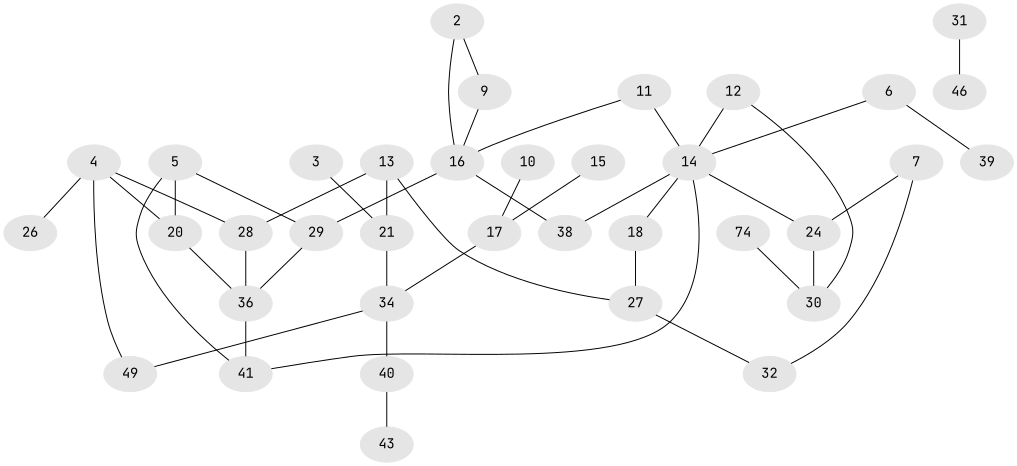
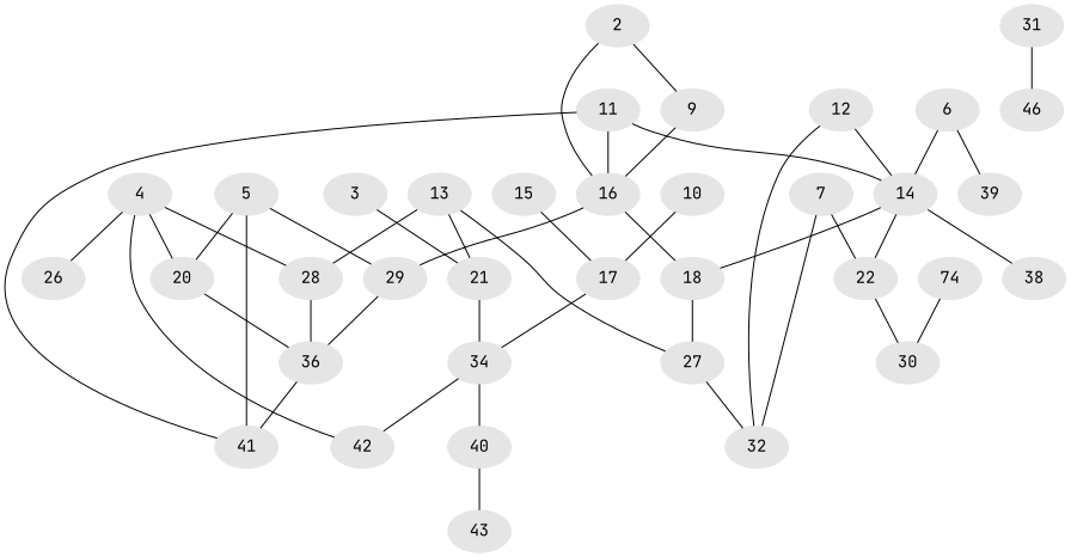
  graph {
    fontname="JetBrains Mono"
    node [color=gray90 fontname="JetBrains Mono" style=filled]
    edge [fontname="JetBrains Mono" weight=1.0]
    2
    9
    16
    38
    29
    3
    21
    34
    4
    26
    28
-   42 [label=49]
+   42
    20
    36
    5
    41
    6
    14
    39
-   22 [label=24]
+   22
    18
    7
    32
    15
    17
    30
    10
    11
    12
    13
    27
    40
    n33 [label=74]
    31
    46
    43
    2 -- 9
    2 -- 16
    9 -- 16
-   16 -- 38
+   16 -- 18
    16 -- 29
    29 -- 36
    3 -- 21
    21 -- 34
    34 -- 42
    34 -- 40
    4 -- 26
    4 -- 28
    4 -- 42
    4 -- 20
    28 -- 36
    20 -- 36
    36 -- 41
    5 -- 29
    5 -- 20
    5 -- 41
    6 -- 14
    6 -- 39
    14 -- 38
    14 -- 22
    14 -- 18
    22 -- 30
    18 -- 27
    7 -- 22
    7 -- 32
    15 -- 17
    17 -- 34
    10 -- 17
    11 -- 16
-   14 -- 41
+   11 -- 41
    11 -- 14
    12 -- 14
-   12 -- 30
+   12 -- 32
    13 -- 21
    13 -- 28
    13 -- 27
    27 -- 32
    40 -- 43 [weight=2.0]
    n33 -- 30
    31 -- 46
  }
